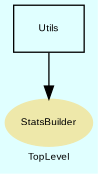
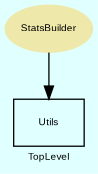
  digraph {
    bgcolor=lightcyan1
    compound=true
    fontname=Arial
    fontsize=8
    label=TopLevel
    node [fontname=Arial fontsize=8]
    n1 [color=palegoldenrod fontcolor=black label=StatsBuilder shape=ellipse style=filled]
    n2 [color=black label=Utils shape=box]
-   n2 -> n1
+   n1 -> n2
  }
